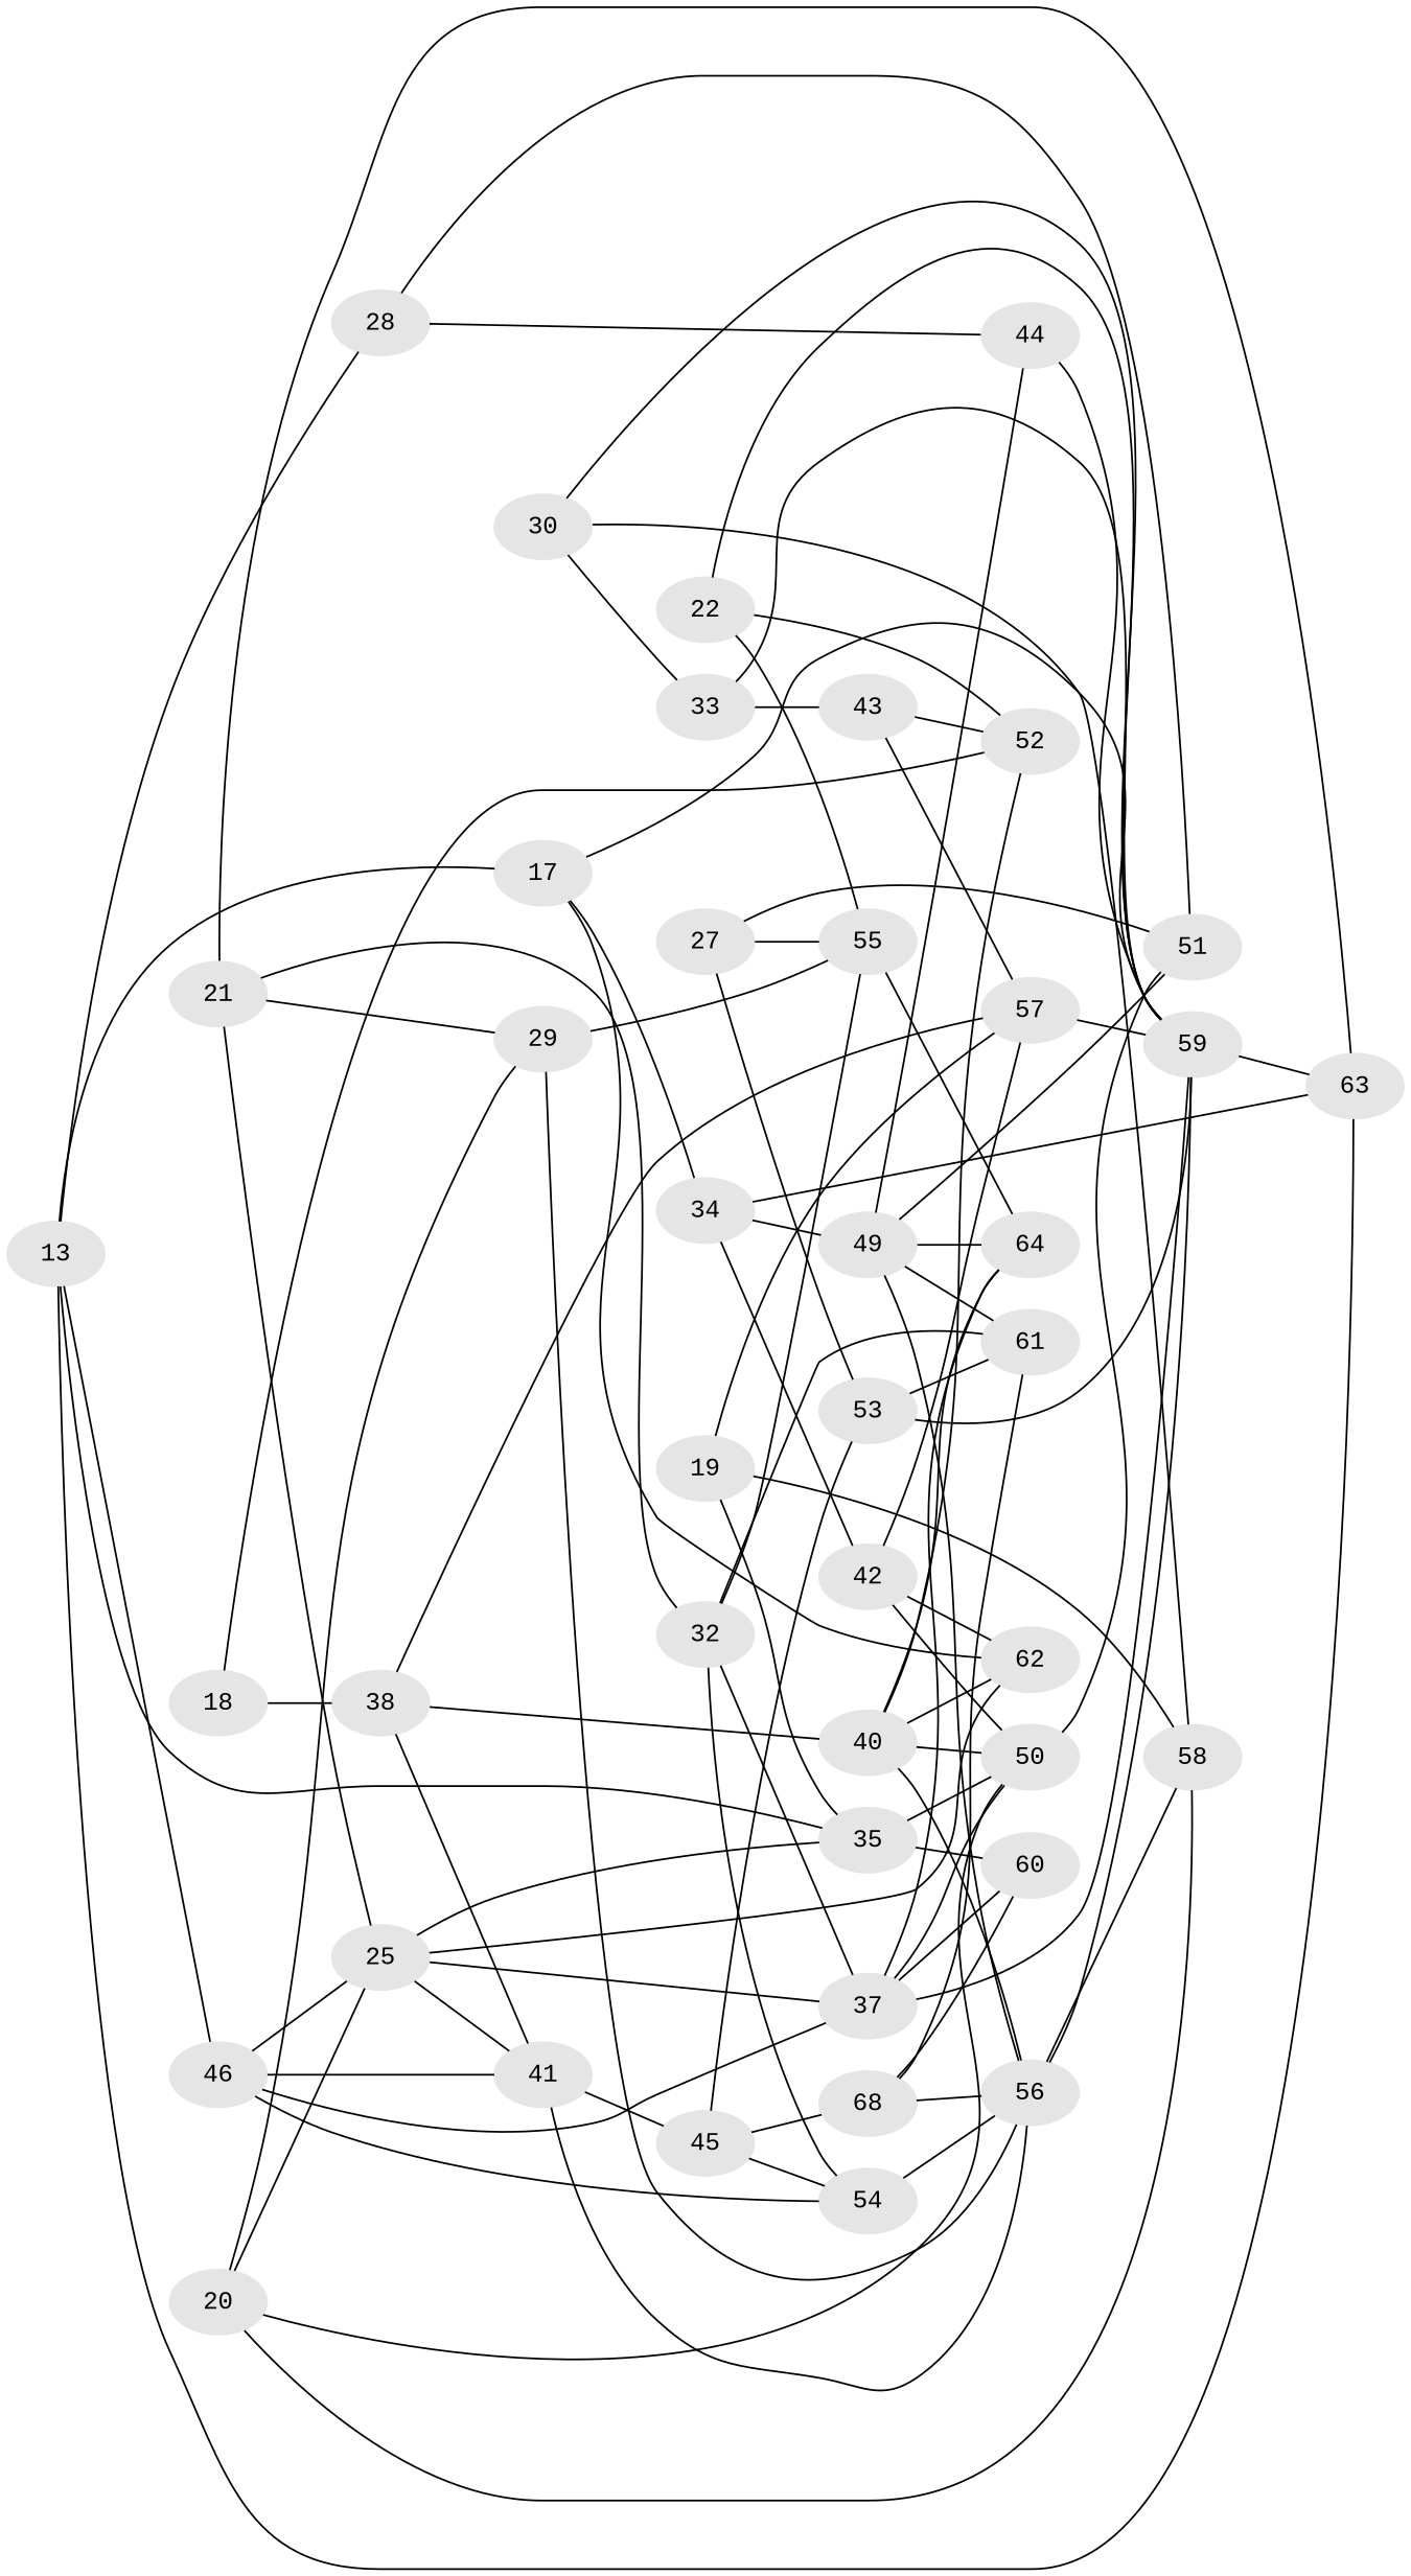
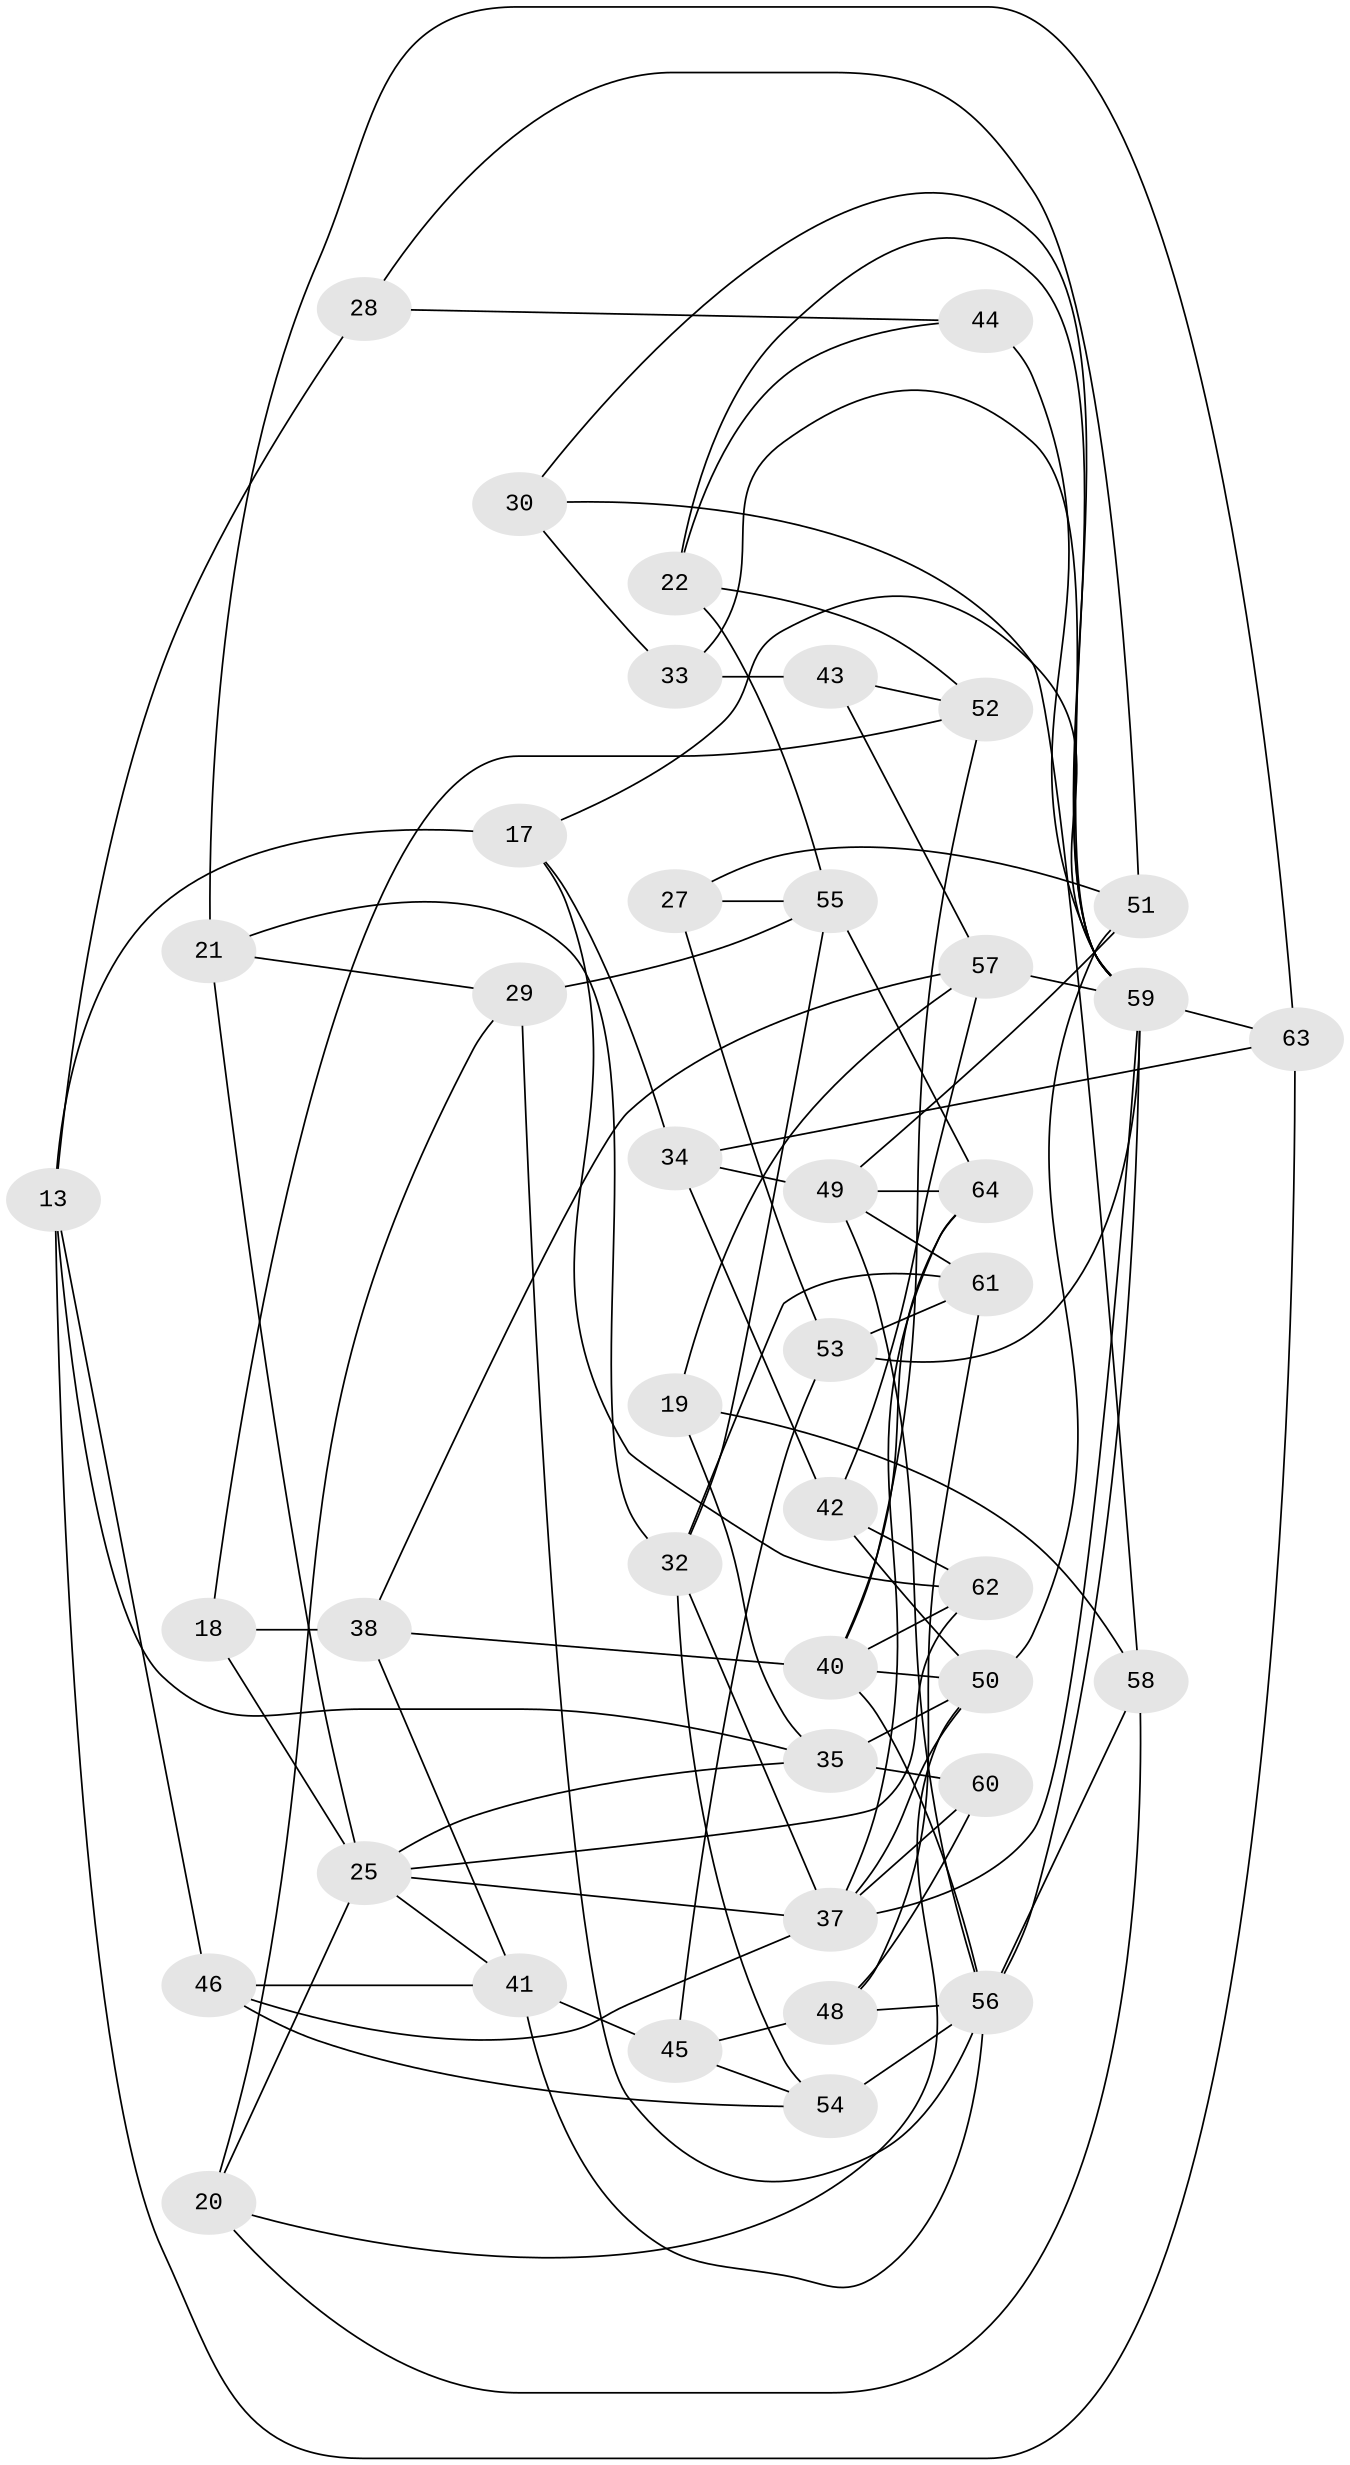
  graph {
    fontname="Liberation Mono"
    rankdir=LR
    node [color=gray90 fontname="Liberation Mono" style=filled]
    edge [fontname="Liberation Mono"]
    13 [super="+5"]
    17
    28
    35 [super="+23"]
    46
    63 [super="+12"]
    34
    59 [super="+3+7+15"]
    62
    44
    51 [super="+39"]
    50 [super="+36"]
    60
    54
    42
    49 [super="+4"]
    25 [super="+1+8"]
    37 [super="+24"]
    41
    18
    38
    52
    57 [super="+26"]
    40 [super="+10"]
    19
    58
    20
    29
    55 [super="+6"]
    56 [super="+14+16"]
    21
    32 [super="+9"]
    61
    22
    64
    45
    53
-   48 [label=68]
+   48
    27 [super="+11"]
    30
    33
    43
    13 -- 17
    13 -- 28 [weight=2]
    13 -- 35
    13 -- 46
    13 -- 63
    17 -- 34
    17 -- 59
    17 -- 62
    28 -- 44
    28 -- 51
    35 -- 50
    35 -- 60 [weight=2]
    46 -- 54
    34 -- 63
    34 -- 42
    34 -- 49
    59 -- 63
    44 -- 59
    50 -- 51 [weight=2]
    54 -- 56
    42 -- 62
    42 -- 50
    42 -- 57
    49 -- 51 [weight=2]
    49 -- 56
    49 -- 61
    49 -- 64
    25 -- 35
    25 -- 62
    25 -- 37
    25 -- 41
    37 -- 46
    37 -- 59
    37 -- 50
    37 -- 60
    37 -- 64
    41 -- 46
    41 -- 56
    41 -- 45
-   46 -- 25
+   18 -- 25
    18 -- 38
    18 -- 52
    38 -- 41
    38 -- 57
    38 -- 40
    57 -- 59
    40 -- 62
    40 -- 50
    40 -- 52
    40 -- 56
    40 -- 64
    19 -- 35
    19 -- 57
    19 -- 58
    20 -- 50
    20 -- 25
    20 -- 58
    20 -- 29
    29 -- 55
    29 -- 56
    55 -- 64
    56 -- 59
    56 -- 58
    21 -- 63
    21 -- 25
    21 -- 29
    21 -- 32
    32 -- 54
    32 -- 37 [weight=2]
    32 -- 55
    32 -- 61
    22 -- 59
-   49 -- 44
+   22 -- 44
    22 -- 52
    22 -- 55
    45 -- 54
    45 -- 53
    45 -- 48
    53 -- 59
    53 -- 61
    48 -- 60
    48 -- 56
    48 -- 61
    27 -- 51
    27 -- 55 [weight=2]
    27 -- 53
    30 -- 59
    30 -- 58
    30 -- 33
    33 -- 59
    33 -- 43
    43 -- 52
    43 -- 57 [weight=2]
  }
